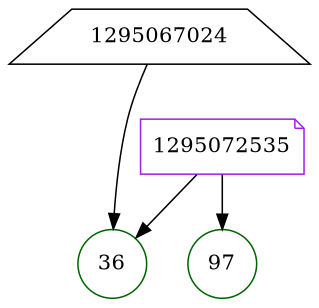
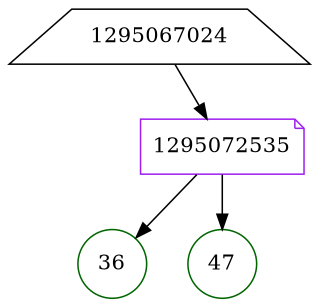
  strict digraph {
    fontname="DejaVu Serif"
    node [color=darkgreen fontname="DejaVu Serif" shape=circle]
    edge [fontname="DejaVu Serif"]
    1295067024 [color=black shape=trapezium]
    1295072535 [color=purple shape=note]
    n3 [label=36]
-   47 [label=97]
-   1295067024 -> n3
+   47
+   1295067024 -> 1295072535
    1295072535 -> n3
    1295072535 -> 47
  }
